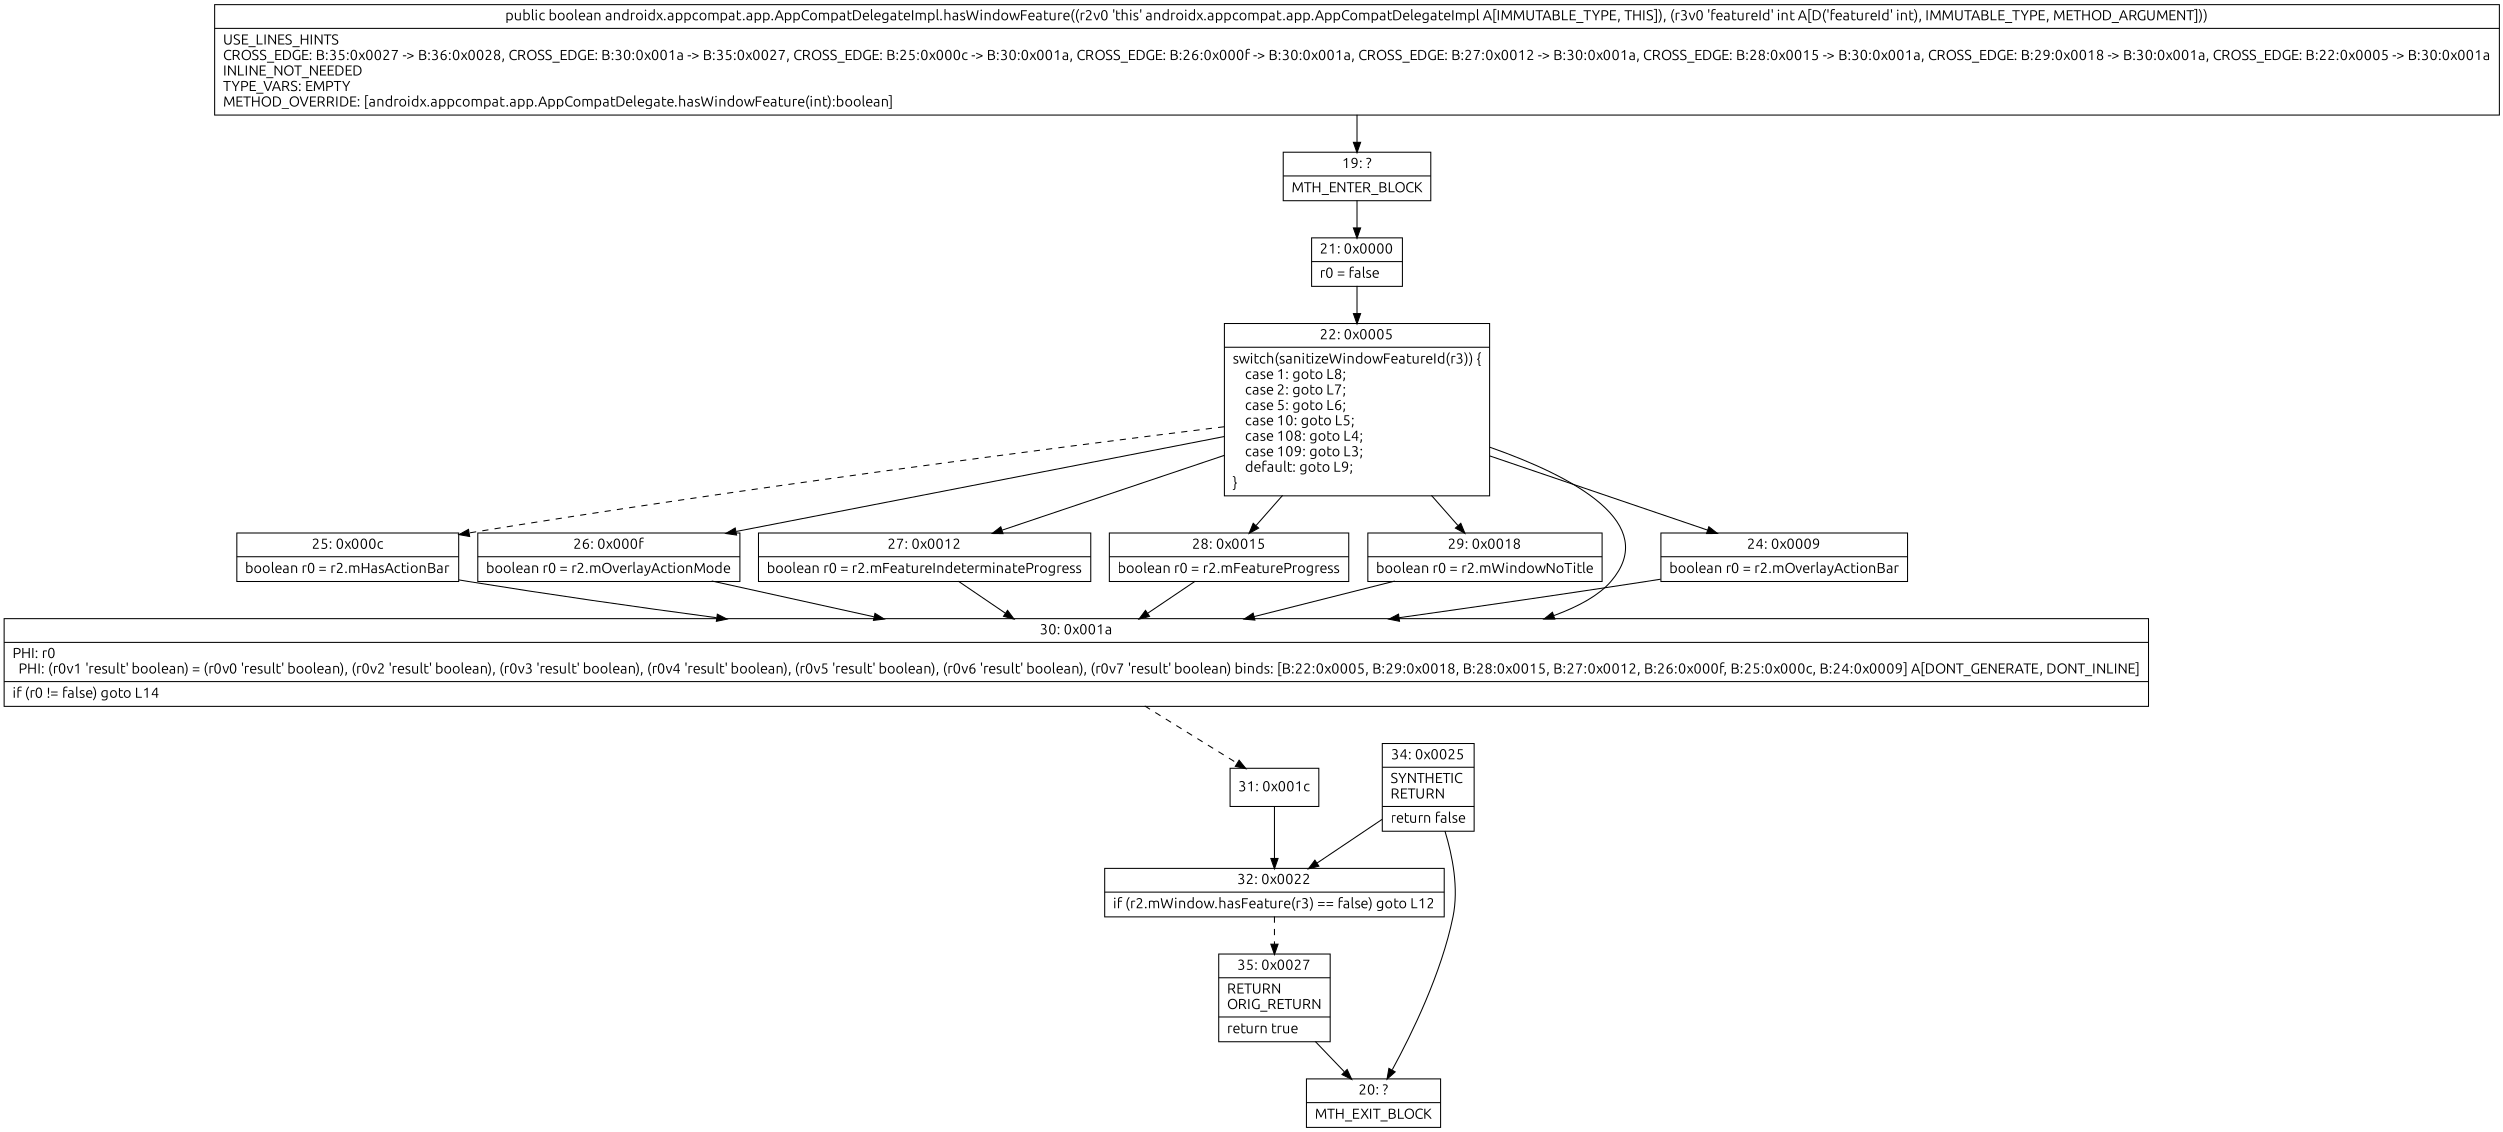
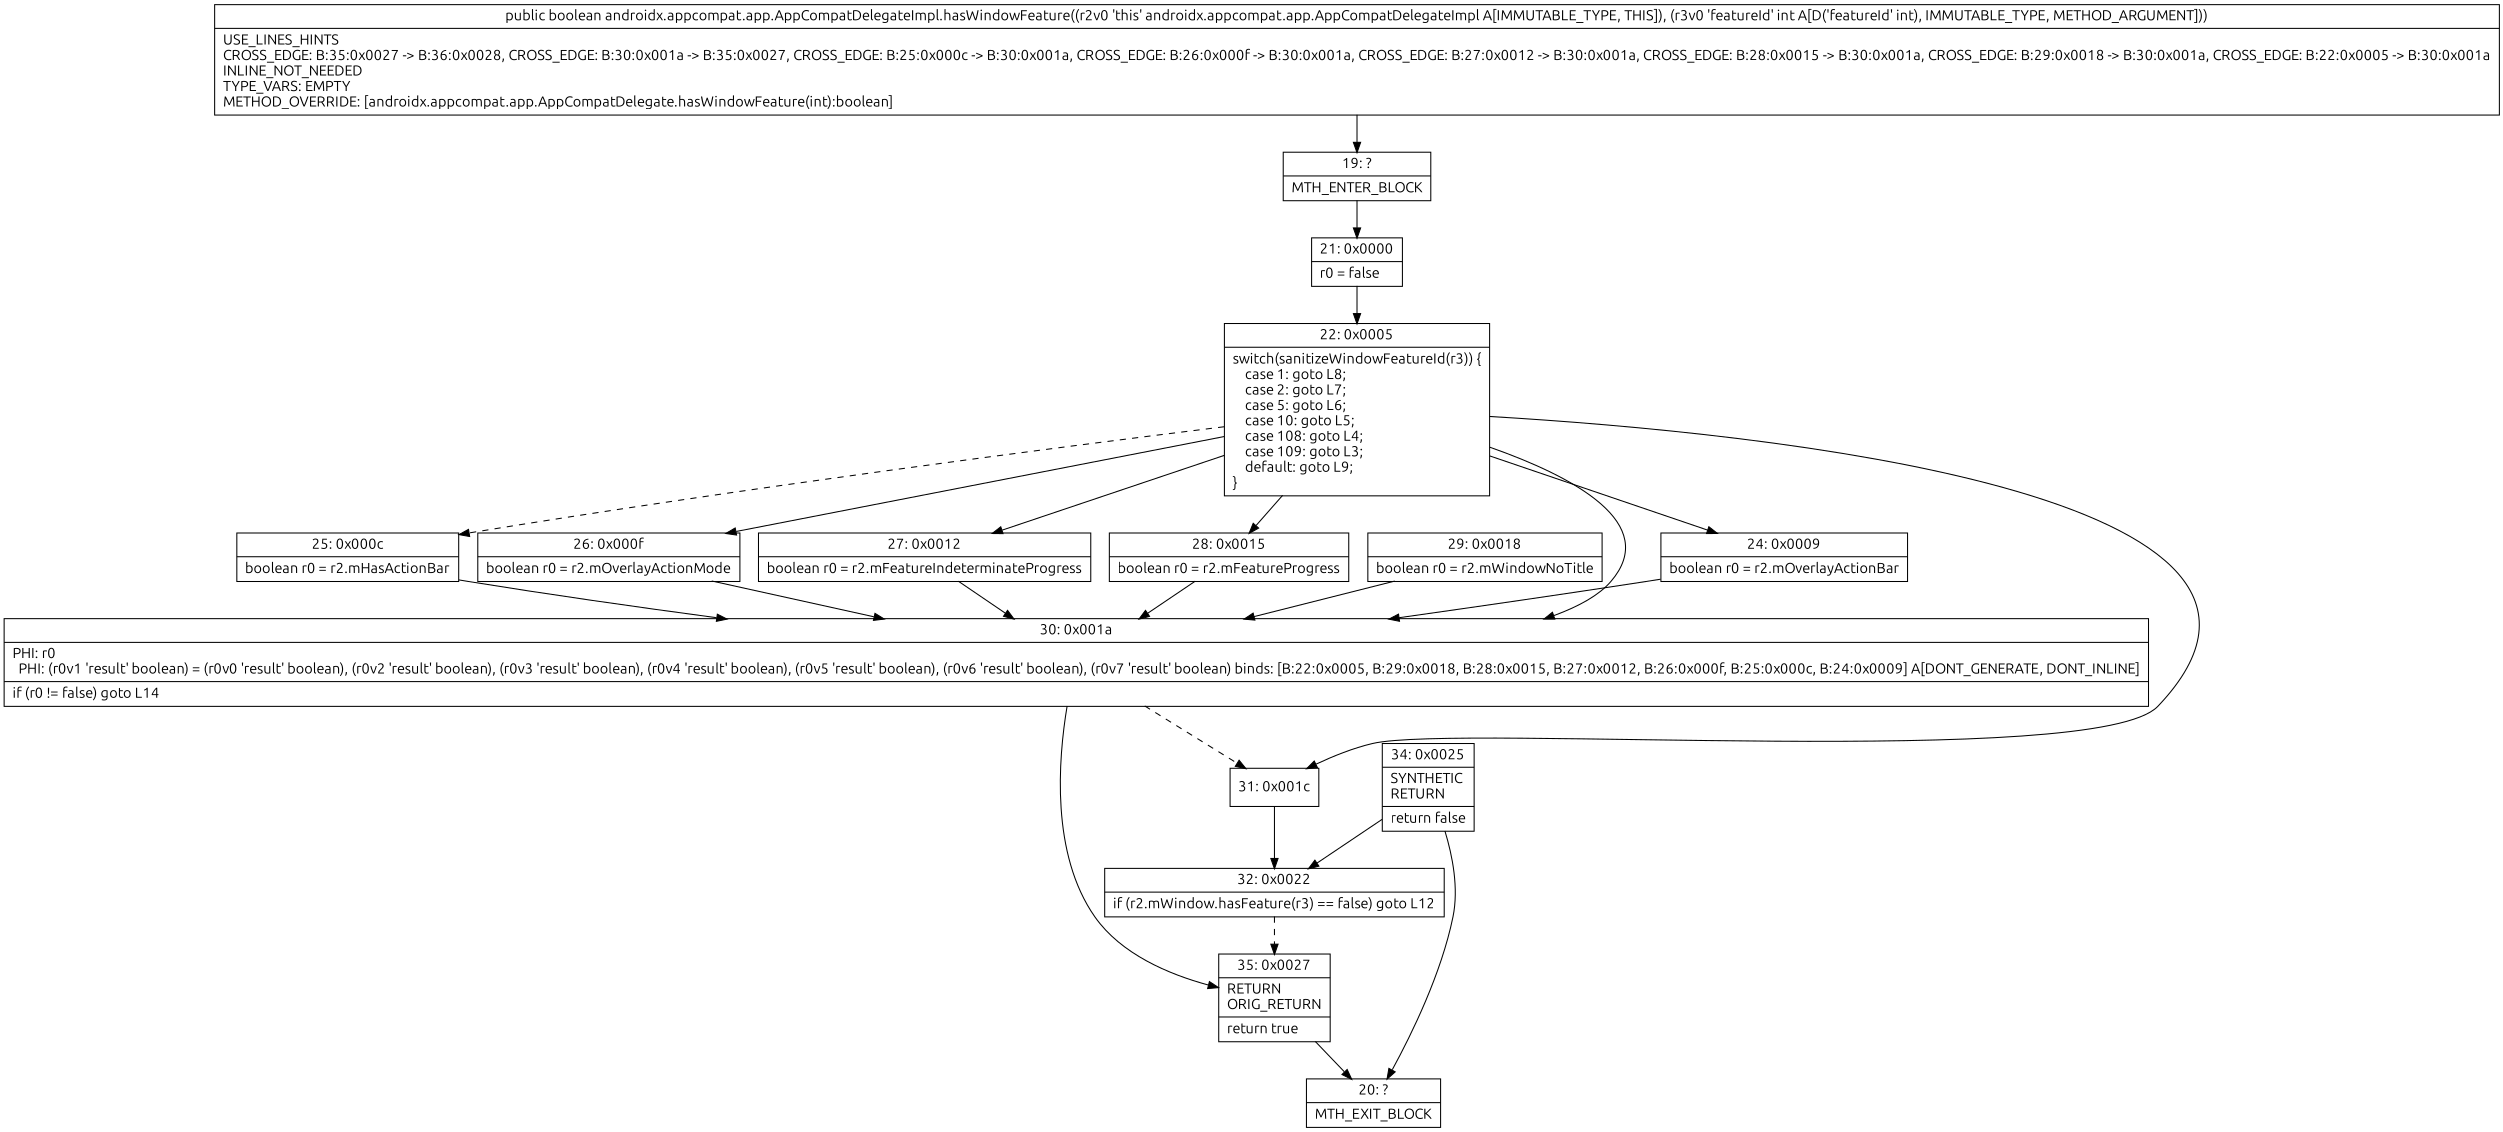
  digraph {
    fontname=Ubuntu
    node [fontname=Ubuntu shape=record]
    edge [fontname=Ubuntu]
    n1 [label="{19\:\ ?|MTH_ENTER_BLOCK\l}"]
    n2 [label="{21\:\ 0x0000|r0 = false\l}"]
    n3 [label="{22\:\ 0x0005|switch(sanitizeWindowFeatureId(r3)) \{\l    case 1: goto L8;\l    case 2: goto L7;\l    case 5: goto L6;\l    case 10: goto L5;\l    case 108: goto L4;\l    case 109: goto L3;\l    default: goto L9;\l\}\l}"]
    n4 [label="{24\:\ 0x0009|boolean r0 = r2.mOverlayActionBar\l}"]
    n5 [label="{25\:\ 0x000c|boolean r0 = r2.mHasActionBar\l}"]
    n6 [label="{26\:\ 0x000f|boolean r0 = r2.mOverlayActionMode\l}"]
    n7 [label="{27\:\ 0x0012|boolean r0 = r2.mFeatureIndeterminateProgress\l}"]
    n8 [label="{28\:\ 0x0015|boolean r0 = r2.mFeatureProgress\l}"]
    n9 [label="{29\:\ 0x0018|boolean r0 = r2.mWindowNoTitle\l}"]
    n10 [label="{30\:\ 0x001a|PHI: r0 \l  PHI: (r0v1 'result' boolean) = (r0v0 'result' boolean), (r0v2 'result' boolean), (r0v3 'result' boolean), (r0v4 'result' boolean), (r0v5 'result' boolean), (r0v6 'result' boolean), (r0v7 'result' boolean) binds: [B:22:0x0005, B:29:0x0018, B:28:0x0015, B:27:0x0012, B:26:0x000f, B:25:0x000c, B:24:0x0009] A[DONT_GENERATE, DONT_INLINE]\l|if (r0 != false) goto L14\l}"]
    n11 [label="{31\:\ 0x001c}"]
    n12 [label="{35\:\ 0x0027|RETURN\lORIG_RETURN\l|return true\l}"]
    n13 [label="{32\:\ 0x0022|if (r2.mWindow.hasFeature(r3) == false) goto L12\l}"]
    n14 [label="{20\:\ ?|MTH_EXIT_BLOCK\l}"]
    n15 [label="{34\:\ 0x0025|SYNTHETIC\lRETURN\l|return false\l}"]
    n16 [label="{public boolean androidx.appcompat.app.AppCompatDelegateImpl.hasWindowFeature((r2v0 'this' androidx.appcompat.app.AppCompatDelegateImpl A[IMMUTABLE_TYPE, THIS]), (r3v0 'featureId' int A[D('featureId' int), IMMUTABLE_TYPE, METHOD_ARGUMENT]))  | USE_LINES_HINTS\lCROSS_EDGE: B:35:0x0027 \-\> B:36:0x0028, CROSS_EDGE: B:30:0x001a \-\> B:35:0x0027, CROSS_EDGE: B:25:0x000c \-\> B:30:0x001a, CROSS_EDGE: B:26:0x000f \-\> B:30:0x001a, CROSS_EDGE: B:27:0x0012 \-\> B:30:0x001a, CROSS_EDGE: B:28:0x0015 \-\> B:30:0x001a, CROSS_EDGE: B:29:0x0018 \-\> B:30:0x001a, CROSS_EDGE: B:22:0x0005 \-\> B:30:0x001a\lINLINE_NOT_NEEDED\lTYPE_VARS: EMPTY\lMETHOD_OVERRIDE: [androidx.appcompat.app.AppCompatDelegate.hasWindowFeature(int):boolean]\l}"]
    n1 -> n2
    n2 -> n3
    n3 -> n4
    n3 -> n5 [style=dashed]
    n3 -> n6
    n3 -> n7
    n3 -> n8
-   n3 -> n9
+   n3 -> n11
    n3 -> n10
    n4 -> n10
    n5 -> n10
    n6 -> n10
    n7 -> n10
    n8 -> n10
    n9 -> n10
    n10 -> n11 [style=dashed]
+   n10 -> n12
    n11 -> n13
    n12 -> n14
    n13 -> n12 [style=dashed]
    n15 -> n13
    n15 -> n14
    n16 -> n1
  }
